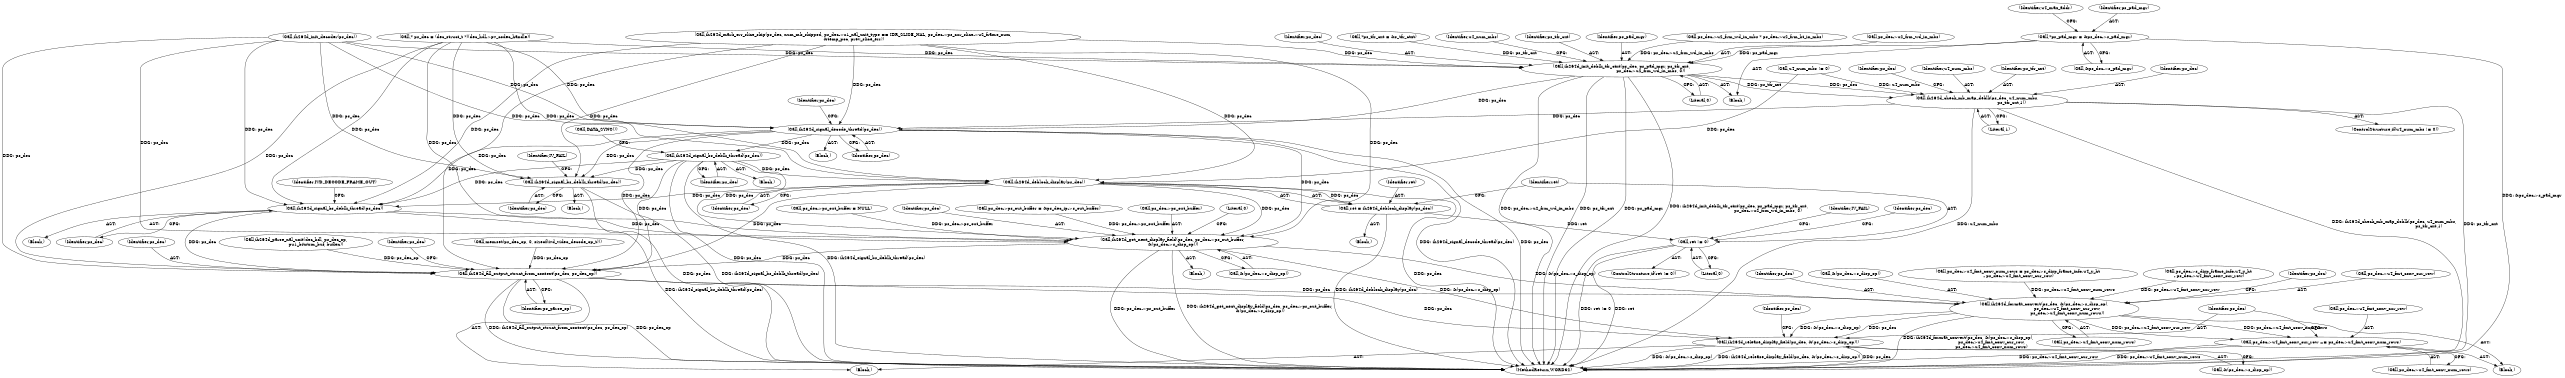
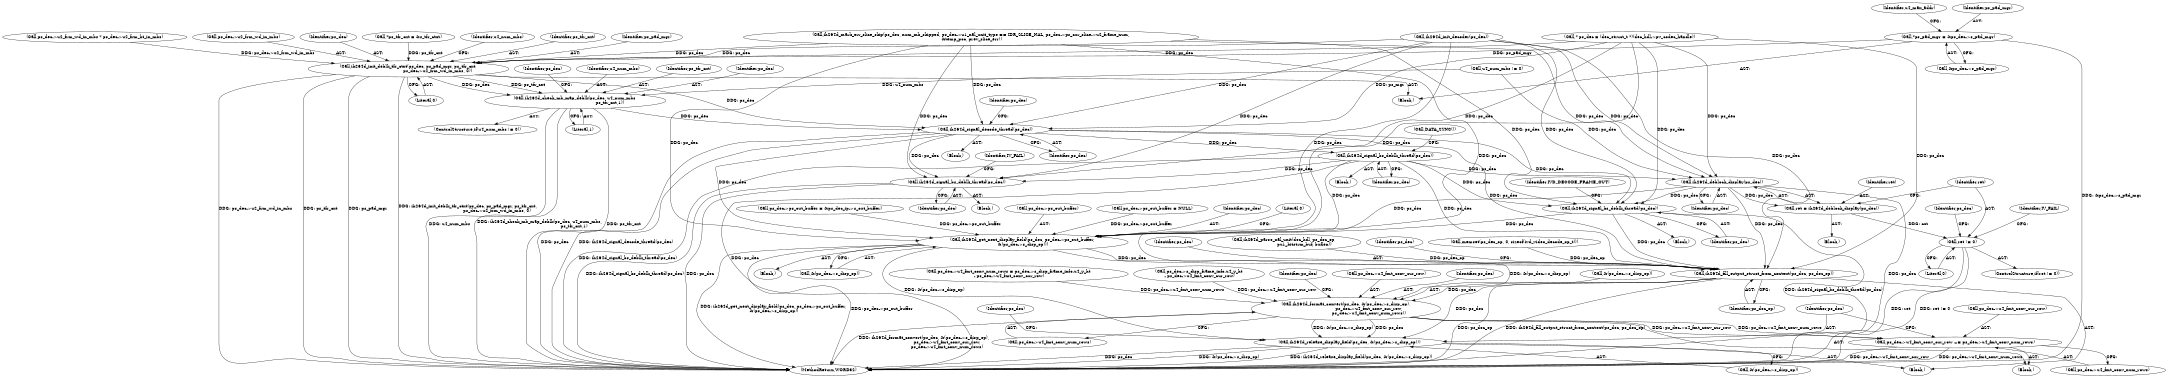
  digraph {
    n1 [label="(Call,*ps_pad_mgr = &ps_dec->s_pad_mgr)"]
    n2 [label="(Call,ih264d_init_deblk_tfr_ctxt(ps_dec, ps_pad_mgr, ps_tfr_cxt,\n                                           ps_dec->u2_frm_wd_in_mbs, 0))"]
    n3 [label="(MethodReturn,WORD32)"]
    n4 [label="(Block,)"]
    n5 [label="(Call,&ps_dec->s_pad_mgr)"]
    n6 [label="(Call,ih264d_check_mb_map_deblk(ps_dec, u4_num_mbs,\n                                                   ps_tfr_cxt,1))"]
    n7 [label="(Call,ih264d_signal_decode_thread(ps_dec))"]
    n8 [label="(Literal,0)"]
    n9 [label="(ControlStructure,if(u4_num_mbs != 0))"]
    n10 [label="(Literal,1)"]
    n11 [label="(Call,ih264d_signal_bs_deblk_thread(ps_dec))"]
    n12 [label="(Call,ih264d_signal_bs_deblk_thread(ps_dec))"]
    n13 [label="(Call,ih264d_signal_bs_deblk_thread(ps_dec))"]
    n14 [label="(Call,ih264d_get_next_display_field(ps_dec, ps_dec->ps_out_buffer,\n &(ps_dec->s_disp_op)))"]
    n15 [label="(Call,ih264d_fill_output_struct_from_context(ps_dec, ps_dec_op))"]
    n16 [label="(Identifier,ps_dec)"]
    n17 [label="(Block,)"]
    n18 [label="(Call,ih264d_deblock_display(ps_dec))"]
    n19 [label="(Identifier,ps_dec)"]
    n20 [label="(Block,)"]
    n21 [label="(Block,)"]
    n22 [label="(Identifier,ps_dec)"]
    n23 [label="(Call,ret = ih264d_deblock_display(ps_dec))"]
    n24 [label="(Identifier,ps_dec)"]
    n25 [label="(Block,)"]
    n26 [label="(Identifier,ps_dec)"]
    n27 [label="(Call,ih264d_format_convert(ps_dec, &(ps_dec->s_disp_op),\n                                  ps_dec->u4_fmt_conv_cur_row,\n                                  ps_dec->u4_fmt_conv_num_rows))"]
    n28 [label="(Call,ih264d_release_display_field(ps_dec, &(ps_dec->s_disp_op)))"]
    n29 [label="(Block,)"]
    n30 [label="(Call,&(ps_dec->s_disp_op))"]
    n31 [label="(Block,)"]
-   n32 [label="(Identifier,ps_parse_op)"]
+   n32 [label="(Identifier,ps_dec_op)"]
    n33 [label="(Call,ret != 0)"]
    n34 [label="(Block,)"]
    n35 [label="(ControlStructure,if(ret != 0))"]
    n36 [label="(Literal,0)"]
    n37 [label="(Call,ps_dec->u4_fmt_conv_cur_row += ps_dec->u4_fmt_conv_num_rows)"]
    n38 [label="(Block,)"]
    n39 [label="(Call,ps_dec->u4_fmt_conv_num_rows)"]
    n40 [label="(Call,&(ps_dec->s_disp_op))"]
    n41 [label="(Call,ps_dec->u4_fmt_conv_num_rows)"]
    n42 [label="(Identifier,ps_dec)"]
    n43 [label="(Identifier,ps_pad_mgr)"]
    n44 [label="(Identifier,ps_dec)"]
    n45 [label="(Call,u4_num_mbs != 0)"]
    n46 [label="(Call,ih264d_mark_err_slice_skip(ps_dec, num_mb_skipped, ps_dec->u1_nal_unit_type == IDR_SLICE_NAL, ps_dec->ps_cur_slice->u2_frame_num,\n &temp_poc, prev_slice_err))"]
    n47 [label="(Identifier,IV_FAIL)"]
    n48 [label="(Identifier,IVD_DECODE_FRAME_OUT)"]
    n49 [label="(Call,ps_dec->ps_out_buffer = NULL)"]
    n50 [label="(Identifier,ret)"]
    n51 [label="(Call,ps_dec->u2_frm_wd_in_mbs * ps_dec->u2_frm_ht_in_mbs)"]
    n52 [label="(Call,ps_dec->u2_frm_wd_in_mbs)"]
    n53 [label="(Identifier,ret)"]
    n54 [label="(Identifier,ps_dec)"]
    n55 [label="(Identifier,ps_dec)"]
    n56 [label="(Identifier,ps_dec)"]
    n57 [label="(Call,ih264d_parse_nal_unit(dec_hdl, ps_dec_op,\n                              pu1_bitstrm_buf, buflen))"]
    n58 [label="(Call,DATA_SYNC())"]
    n59 [label="(Identifier,IV_FAIL)"]
    n60 [label="(Identifier,ps_dec)"]
    n61 [label="(Identifier,u4_num_mbs)"]
    n62 [label="(Identifier,ps_dec)"]
    n63 [label="(Identifier,ps_dec)"]
    n64 [label="(Call,*ps_tfr_cxt = &s_tfr_ctxt)"]
    n65 [label="(Identifier,ps_tfr_cxt)"]
    n66 [label="(Identifier,ps_dec)"]
    n67 [label="(Call,&(ps_dec->s_disp_op))"]
    n68 [label="(Call,ps_dec->u4_fmt_conv_num_rows = ps_dec->s_disp_frame_info.u4_y_ht\n - ps_dec->u4_fmt_conv_cur_row)"]
    n69 [label="(Identifier,ps_dec)"]
    n70 [label="(Call,memset(ps_dec_op, 0, sizeof(ivd_video_decode_op_t)))"]
    n71 [label="(Call,ps_dec->ps_out_buffer = &ps_dec_ip->s_out_buffer)"]
    n72 [label="(Call,ps_dec->ps_out_buffer)"]
    n73 [label="(Call,ih264d_init_decoder(ps_dec))"]
    n74 [label="(Identifier,ps_dec)"]
    n75 [label="(Identifier,u4_max_addr)"]
    n76 [label="(Call,* ps_dec = (dec_struct_t *)(dec_hdl->pv_codec_handle))"]
    n77 [label="(Identifier,u4_num_mbs)"]
    n78 [label="(Identifier,ps_tfr_cxt)"]
    n79 [label="(Call,ps_dec->s_disp_frame_info.u4_y_ht\n - ps_dec->u4_fmt_conv_cur_row)"]
    n80 [label="(Call,ps_dec->u4_fmt_conv_cur_row)"]
    n81 [label="(Identifier,ps_dec)"]
    n82 [label="(Literal,0)"]
    n83 [label="(Identifier,ps_pad_mgr)"]
    n84 [label="(Call,ps_dec->u4_fmt_conv_cur_row)"]
    n1 -> n2 [label="DDG: ps_pad_mgr"]
    n1 -> n3 [label="DDG: &ps_dec->s_pad_mgr"]
    n1 -> n4 [label="AST: "]
    n1 -> n5 [label="CFG: "]
    n2 -> n3 [label="DDG: ps_dec->u2_frm_wd_in_mbs"]
    n2 -> n3 [label="DDG: ps_tfr_cxt"]
    n2 -> n3 [label="DDG: ps_pad_mgr"]
    n2 -> n3 [label="DDG: ih264d_init_deblk_tfr_ctxt(ps_dec, ps_pad_mgr, ps_tfr_cxt,\n                                           ps_dec->u2_frm_wd_in_mbs, 0)"]
    n2 -> n4 [label="AST: "]
    n2 -> n6 [label="DDG: ps_dec"]
    n2 -> n6 [label="DDG: ps_tfr_cxt"]
    n2 -> n7 [label="DDG: ps_dec"]
    n2 -> n8 [label="CFG: "]
    n5 -> n1 [label="AST: "]
    n6 -> n3 [label="DDG: u4_num_mbs"]
    n6 -> n3 [label="DDG: ih264d_check_mb_map_deblk(ps_dec, u4_num_mbs,\n                                                   ps_tfr_cxt,1)"]
    n6 -> n3 [label="DDG: ps_tfr_cxt"]
    n6 -> n7 [label="DDG: ps_dec"]
    n6 -> n9 [label="AST: "]
    n6 -> n10 [label="CFG: "]
    n7 -> n3 [label="DDG: ih264d_signal_decode_thread(ps_dec)"]
    n7 -> n3 [label="DDG: ps_dec"]
    n7 -> n11 [label="DDG: ps_dec"]
    n7 -> n12 [label="DDG: ps_dec"]
    n7 -> n13 [label="DDG: ps_dec"]
    n7 -> n14 [label="DDG: ps_dec"]
    n7 -> n15 [label="DDG: ps_dec"]
    n7 -> n16 [label="CFG: "]
    n7 -> n17 [label="AST: "]
    n8 -> n2 [label="AST: "]
    n10 -> n6 [label="AST: "]
    n11 -> n3 [label="DDG: ps_dec"]
    n11 -> n3 [label="DDG: ih264d_signal_bs_deblk_thread(ps_dec)"]
    n11 -> n12 [label="DDG: ps_dec"]
    n11 -> n13 [label="DDG: ps_dec"]
    n11 -> n14 [label="DDG: ps_dec"]
    n11 -> n15 [label="DDG: ps_dec"]
    n11 -> n18 [label="DDG: ps_dec"]
    n11 -> n19 [label="CFG: "]
    n11 -> n20 [label="AST: "]
    n12 -> n3 [label="DDG: ps_dec"]
    n12 -> n3 [label="DDG: ih264d_signal_bs_deblk_thread(ps_dec)"]
    n12 -> n21 [label="AST: "]
    n12 -> n22 [label="CFG: "]
    n13 -> n3 [label="DDG: ih264d_signal_bs_deblk_thread(ps_dec)"]
    n13 -> n14 [label="DDG: ps_dec"]
    n13 -> n15 [label="DDG: ps_dec"]
    n13 -> n25 [label="AST: "]
    n13 -> n26 [label="CFG: "]
    n14 -> n3 [label="DDG: ps_dec->ps_out_buffer"]
    n14 -> n3 [label="DDG: ih264d_get_next_display_field(ps_dec, ps_dec->ps_out_buffer,\n &(ps_dec->s_disp_op))"]
    n14 -> n15 [label="DDG: ps_dec"]
    n14 -> n27 [label="DDG: &(ps_dec->s_disp_op)"]
    n14 -> n28 [label="DDG: &(ps_dec->s_disp_op)"]
    n14 -> n29 [label="AST: "]
    n14 -> n30 [label="CFG: "]
    n15 -> n3 [label="DDG: ps_dec_op"]
    n15 -> n3 [label="DDG: ih264d_fill_output_struct_from_context(ps_dec, ps_dec_op)"]
    n15 -> n27 [label="DDG: ps_dec"]
    n15 -> n28 [label="DDG: ps_dec"]
    n15 -> n31 [label="AST: "]
    n15 -> n32 [label="CFG: "]
    n16 -> n7 [label="AST: "]
    n18 -> n3 [label="DDG: ps_dec"]
    n18 -> n13 [label="DDG: ps_dec"]
    n18 -> n14 [label="DDG: ps_dec"]
    n18 -> n15 [label="DDG: ps_dec"]
    n18 -> n23 [label="AST: "]
    n18 -> n23 [label="DDG: ps_dec"]
    n18 -> n24 [label="CFG: "]
    n19 -> n11 [label="AST: "]
    n22 -> n12 [label="AST: "]
-   n23 -> n3 [label="DDG: ih264d_deblock_display(ps_dec)"]
    n23 -> n18 [label="AST: "]
-   n23 -> n33 [label="DDG: ret"]
+   n23 -> n33 [label="DDG: cxt"]
    n23 -> n34 [label="AST: "]
    n24 -> n18 [label="AST: "]
    n26 -> n13 [label="AST: "]
    n27 -> n3 [label="DDG: ih264d_format_convert(ps_dec, &(ps_dec->s_disp_op),\n                                  ps_dec->u4_fmt_conv_cur_row,\n                                  ps_dec->u4_fmt_conv_num_rows)"]
    n27 -> n28 [label="DDG: ps_dec"]
    n27 -> n28 [label="DDG: &(ps_dec->s_disp_op)"]
    n27 -> n37 [label="DDG: ps_dec->u4_fmt_conv_num_rows"]
    n27 -> n37 [label="DDG: ps_dec->u4_fmt_conv_cur_row"]
    n27 -> n38 [label="AST: "]
    n27 -> n39 [label="CFG: "]
    n28 -> n3 [label="DDG: ps_dec"]
    n28 -> n3 [label="DDG: &(ps_dec->s_disp_op)"]
    n28 -> n3 [label="DDG: ih264d_release_display_field(ps_dec, &(ps_dec->s_disp_op))"]
    n28 -> n31 [label="AST: "]
    n28 -> n40 [label="CFG: "]
    n30 -> n14 [label="AST: "]
    n32 -> n15 [label="AST: "]
    n33 -> n3 [label="DDG: ret"]
    n33 -> n3 [label="DDG: ret != 0"]
    n33 -> n35 [label="AST: "]
    n33 -> n36 [label="CFG: "]
    n36 -> n33 [label="AST: "]
    n37 -> n3 [label="DDG: ps_dec->u4_fmt_conv_cur_row"]
    n37 -> n3 [label="DDG: ps_dec->u4_fmt_conv_num_rows"]
    n37 -> n38 [label="AST: "]
    n37 -> n41 [label="CFG: "]
    n39 -> n27 [label="AST: "]
    n40 -> n28 [label="AST: "]
    n41 -> n37 [label="AST: "]
    n42 -> n15 [label="AST: "]
    n43 -> n2 [label="AST: "]
    n44 -> n6 [label="CFG: "]
    n45 -> n6 [label="DDG: u4_num_mbs"]
    n45 -> n18 [label="DDG: ps_dec"]
    n46 -> n2 [label="DDG: ps_dec"]
    n46 -> n7 [label="DDG: ps_dec"]
    n46 -> n12 [label="DDG: ps_dec"]
    n46 -> n13 [label="DDG: ps_dec"]
    n46 -> n14 [label="DDG: ps_dec"]
    n46 -> n15 [label="DDG: ps_dec"]
    n46 -> n18 [label="DDG: ps_dec"]
    n47 -> n33 [label="CFG: "]
    n48 -> n13 [label="CFG: "]
    n49 -> n14 [label="DDG: ps_dec->ps_out_buffer"]
    n50 -> n23 [label="CFG: "]
    n50 -> n33 [label="AST: "]
    n51 -> n2 [label="DDG: ps_dec->u2_frm_wd_in_mbs"]
    n52 -> n2 [label="AST: "]
    n53 -> n23 [label="AST: "]
    n54 -> n27 [label="AST: "]
    n55 -> n14 [label="AST: "]
    n56 -> n7 [label="CFG: "]
    n57 -> n15 [label="DDG: ps_dec_op"]
    n58 -> n11 [label="CFG: "]
    n59 -> n12 [label="CFG: "]
    n60 -> n2 [label="AST: "]
    n61 -> n6 [label="AST: "]
    n62 -> n28 [label="AST: "]
    n62 -> n37 [label="CFG: "]
    n63 -> n15 [label="CFG: "]
    n64 -> n2 [label="DDG: ps_tfr_cxt"]
    n65 -> n6 [label="AST: "]
    n66 -> n33 [label="CFG: "]
    n67 -> n27 [label="AST: "]
    n68 -> n27 [label="DDG: ps_dec->u4_fmt_conv_num_rows"]
    n69 -> n6 [label="AST: "]
    n70 -> n15 [label="DDG: ps_dec_op"]
    n71 -> n14 [label="DDG: ps_dec->ps_out_buffer"]
    n72 -> n14 [label="AST: "]
    n73 -> n2 [label="DDG: ps_dec"]
    n73 -> n7 [label="DDG: ps_dec"]
    n73 -> n12 [label="DDG: ps_dec"]
    n73 -> n13 [label="DDG: ps_dec"]
    n73 -> n14 [label="DDG: ps_dec"]
    n73 -> n15 [label="DDG: ps_dec"]
    n73 -> n18 [label="DDG: ps_dec"]
    n74 -> n28 [label="CFG: "]
    n75 -> n1 [label="CFG: "]
    n76 -> n2 [label="DDG: ps_dec"]
-   n76 -> n7 [label="DDG: ps_dec"]
+   n76 -> n7 [label="DDG: ps_mgr"]
    n76 -> n12 [label="DDG: ps_dec"]
    n76 -> n13 [label="DDG: ps_dec"]
    n76 -> n14 [label="DDG: ps_dec"]
    n76 -> n15 [label="DDG: ps_dec"]
    n76 -> n18 [label="DDG: ps_dec"]
    n77 -> n2 [label="CFG: "]
    n78 -> n2 [label="AST: "]
    n79 -> n27 [label="DDG: ps_dec->u4_fmt_conv_cur_row"]
    n80 -> n37 [label="AST: "]
    n81 -> n27 [label="CFG: "]
    n82 -> n14 [label="CFG: "]
    n83 -> n1 [label="AST: "]
    n84 -> n27 [label="AST: "]
  }
